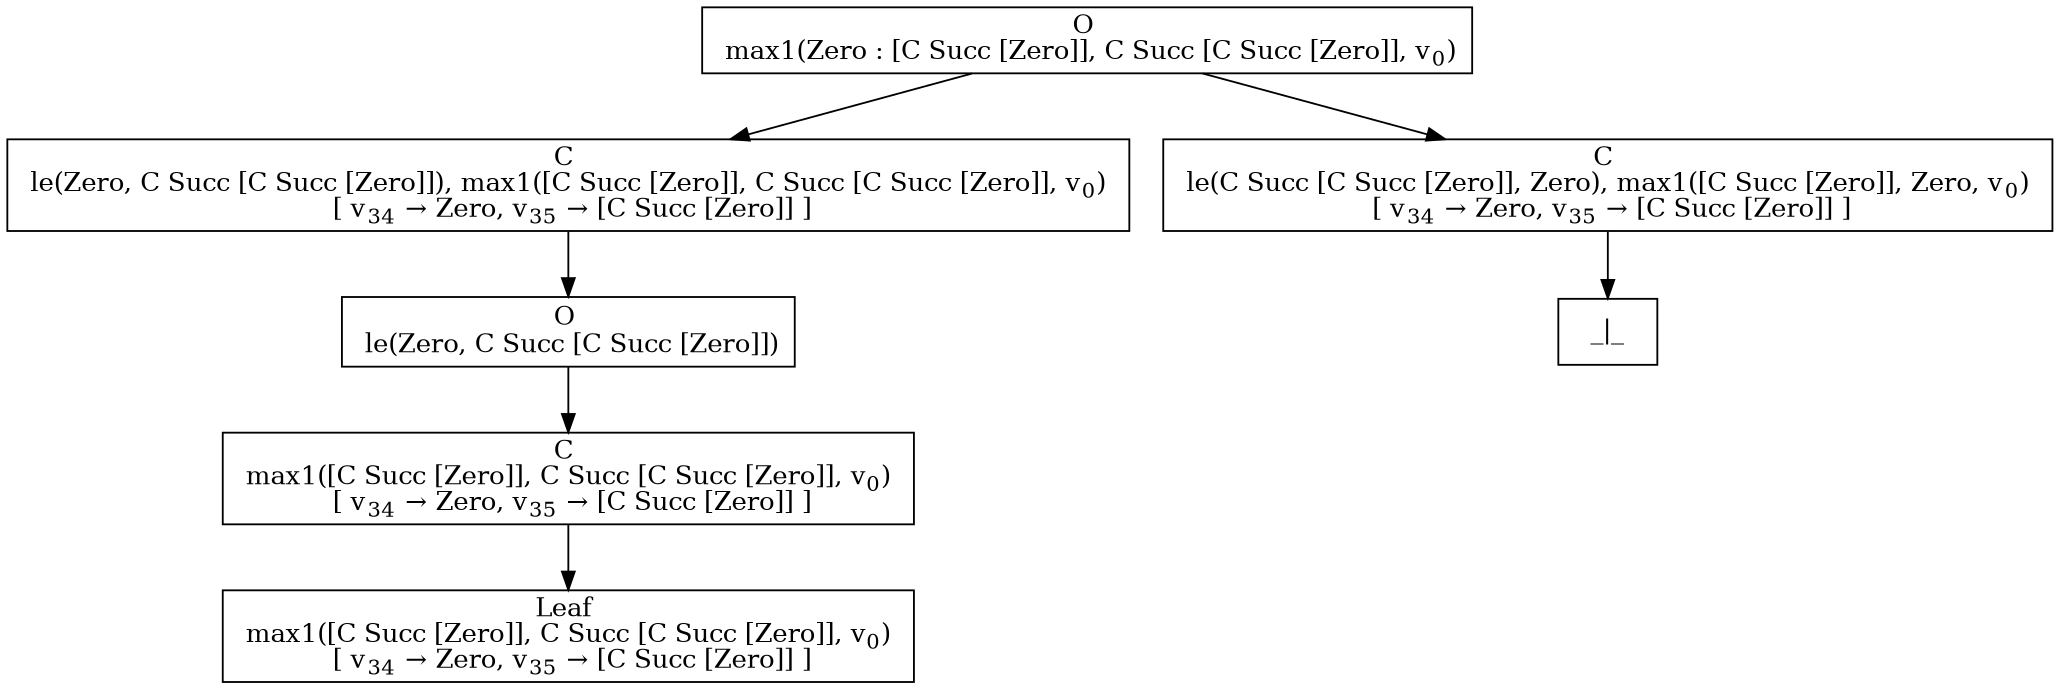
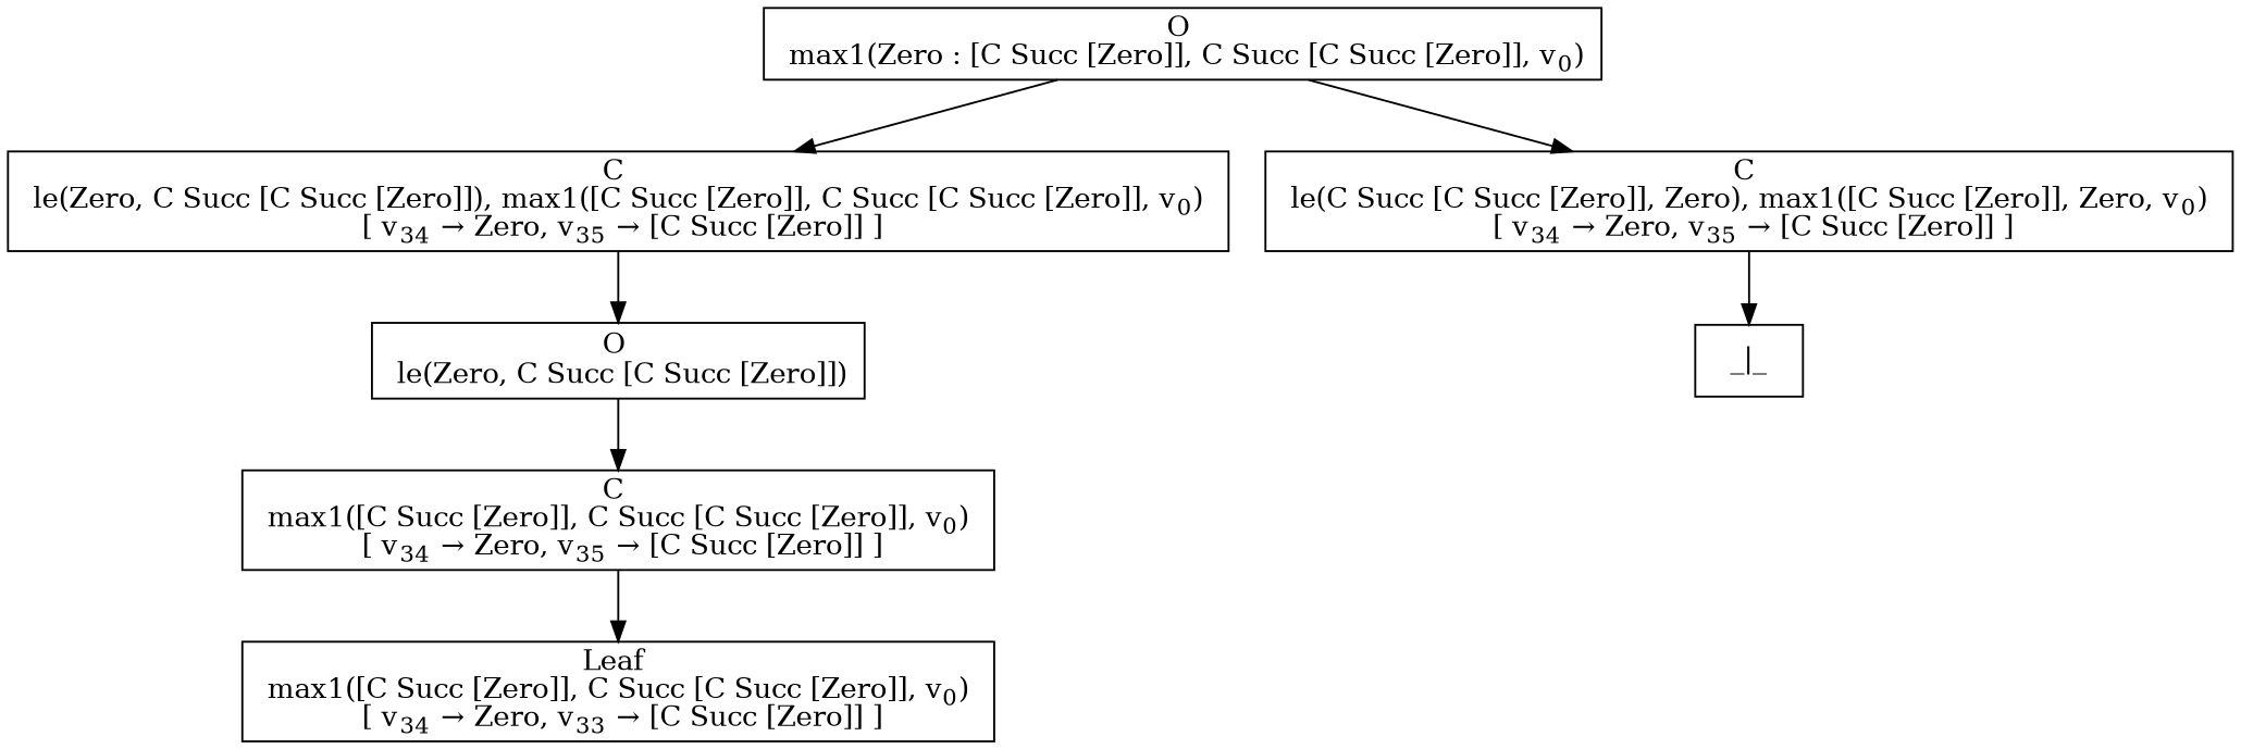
  digraph {
    rankdir=TB
    node [fillcolor=white shape=box style=filled]
    n1 [label=<O <BR/> max1(Zero : [C Succ [Zero]], C Succ [C Succ [Zero]], v<SUB>0</SUB>)>]
    n2 [label=<C <BR/> le(Zero, C Succ [C Succ [Zero]]), max1([C Succ [Zero]], C Succ [C Succ [Zero]], v<SUB>0</SUB>) <BR/>  [ v<SUB>34</SUB> &rarr; Zero, v<SUB>35</SUB> &rarr; [C Succ [Zero]] ] >]
    n3 [label=<C <BR/> le(C Succ [C Succ [Zero]], Zero), max1([C Succ [Zero]], Zero, v<SUB>0</SUB>) <BR/>  [ v<SUB>34</SUB> &rarr; Zero, v<SUB>35</SUB> &rarr; [C Succ [Zero]] ] >]
    n4 [label=<O <BR/> le(Zero, C Succ [C Succ [Zero]])>]
    n5 [label=<_|_>]
    n6 [label=<C <BR/> max1([C Succ [Zero]], C Succ [C Succ [Zero]], v<SUB>0</SUB>) <BR/>  [ v<SUB>34</SUB> &rarr; Zero, v<SUB>35</SUB> &rarr; [C Succ [Zero]] ] >]
-   n7 [label=<Leaf <BR/> max1([C Succ [Zero]], C Succ [C Succ [Zero]], v<SUB>0</SUB>) <BR/>  [ v<SUB>34</SUB> &rarr; Zero, v<SUB>35</SUB> &rarr; [C Succ [Zero]] ] >]
+   n7 [label=<Leaf <BR/> max1([C Succ [Zero]], C Succ [C Succ [Zero]], v<SUB>0</SUB>) <BR/>  [ v<SUB>34</SUB> &rarr; Zero, v<SUB>33</SUB> &rarr; [C Succ [Zero]] ] >]
    n1 -> n2
    n1 -> n3
    n2 -> n4
    n3 -> n5
    n4 -> n6
    n6 -> n7
  }
